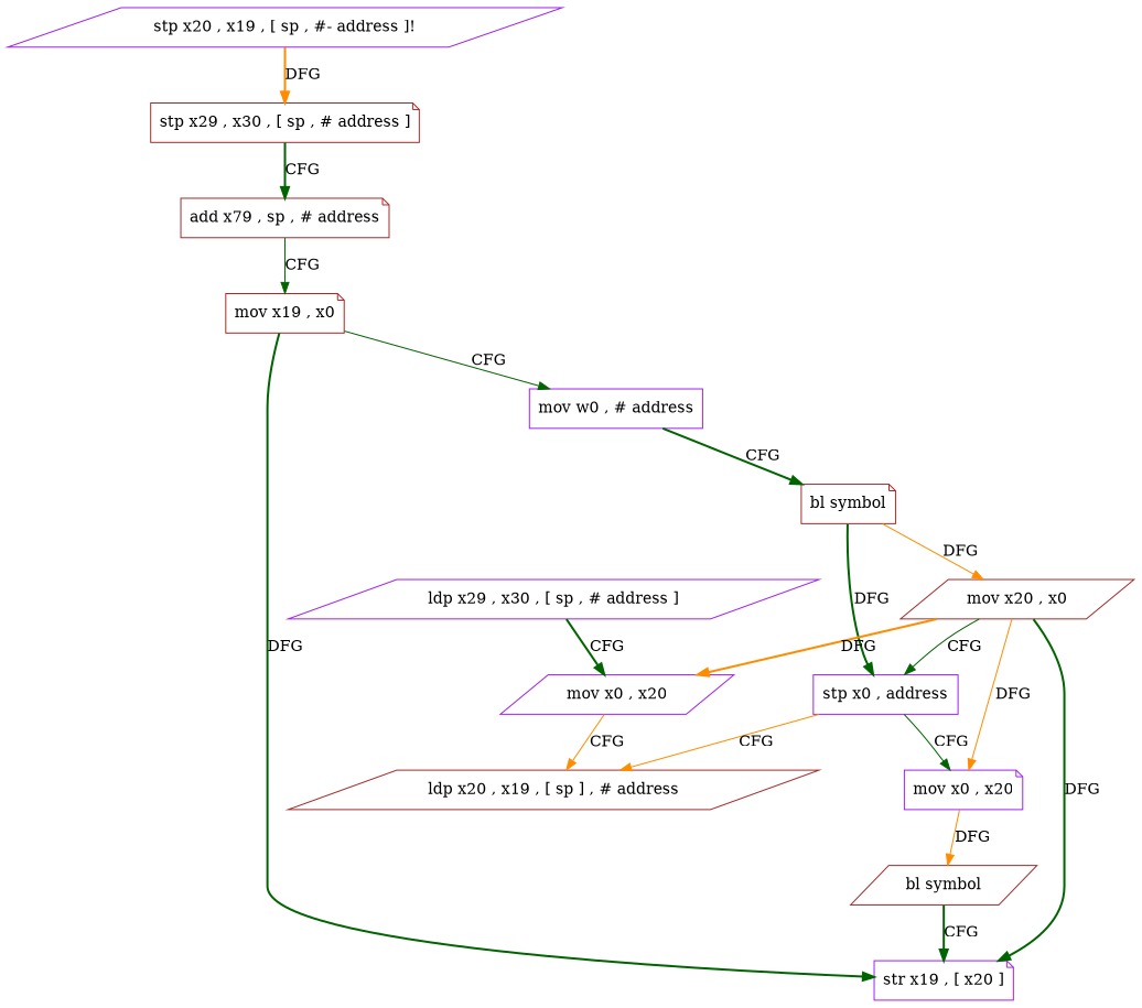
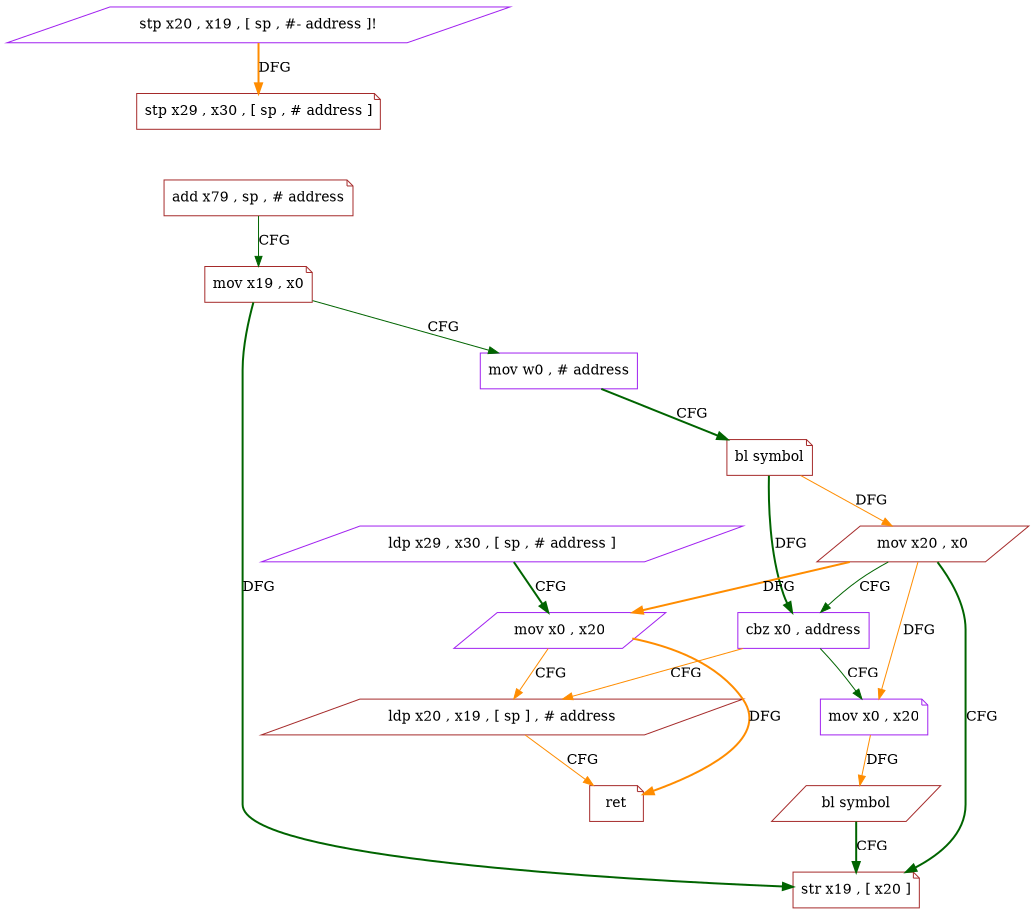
  digraph {
    node [color=brown shape=note]
    edge [color=darkgreen style=bold]
    n1 [color=purple label="stp x20 , x19 , [ sp , #- address ]!" shape=parallelogram]
    n2 [label="stp x29 , x30 , [ sp , # address ]"]
    n3 [label="add x79 , sp , # address"]
    n4 [label="mov x19 , x0"]
    n5 [color=purple label="mov w0 , # address" shape=box]
-   n6 [color=purple label="str x19 , [ x20 ]"]
+   n6 [label="str x19 , [ x20 ]"]
    n7 [label="bl symbol"]
    n8 [label="mov x20 , x0" shape=parallelogram]
-   n9 [color=purple label="stp x0 , address" shape=box]
+   n9 [color=purple label="cbz x0 , address" shape=box]
    n10 [color=purple label="mov x0 , x20"]
    n11 [color=purple label="mov x0 , x20" shape=parallelogram]
    n12 [label="ldp x20 , x19 , [ sp ] , # address" shape=parallelogram]
    n13 [label="bl symbol" shape=parallelogram]
+   n14 [label=ret]
    n15 [color=purple label="ldp x29 , x30 , [ sp , # address ]" shape=parallelogram]
    n1 -> n2 [color=darkorange label=DFG]
-   n2 -> n3 [label=CFG]
    n3 -> n4 [label=CFG style=solid]
    n4 -> n5 [label=CFG style=solid]
    n4 -> n6 [label=DFG]
    n5 -> n7 [label=CFG]
    n7 -> n8 [color=darkorange label=DFG style=solid]
    n7 -> n9 [label=DFG]
-   n8 -> n6 [label=DFG]
+   n8 -> n6 [label=CFG]
    n8 -> n9 [label=CFG style=solid]
    n8 -> n10 [color=darkorange label=DFG style=solid]
    n8 -> n11 [color=darkorange label=DFG]
    n9 -> n10 [label=CFG style=solid]
    n9 -> n12 [color=darkorange label=CFG style=solid]
    n10 -> n13 [color=darkorange label=DFG style=solid]
    n11 -> n12 [color=darkorange label=CFG style=solid]
+   n11 -> n14 [color=darkorange label=DFG]
+   n12 -> n14 [color=darkorange label=CFG style=solid]
    n13 -> n6 [label=CFG]
    n15 -> n11 [label=CFG]
  }
